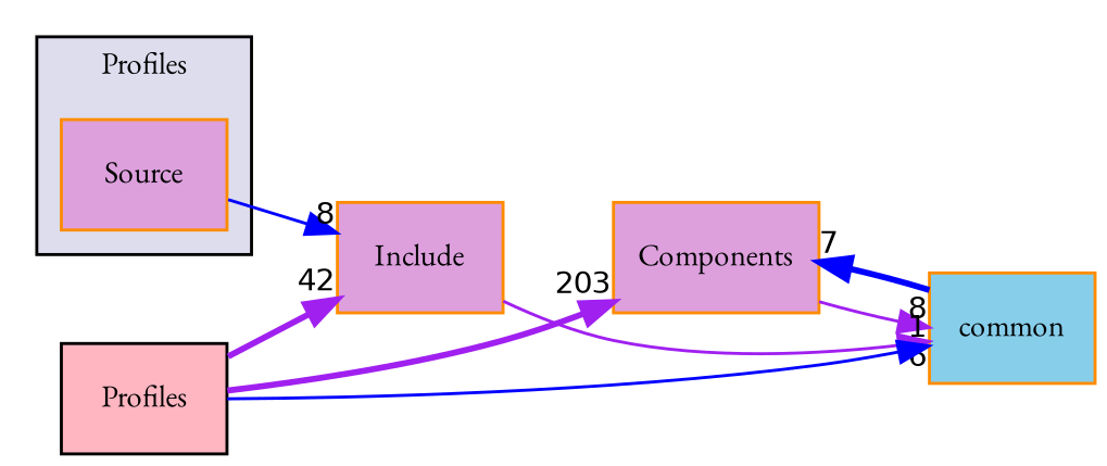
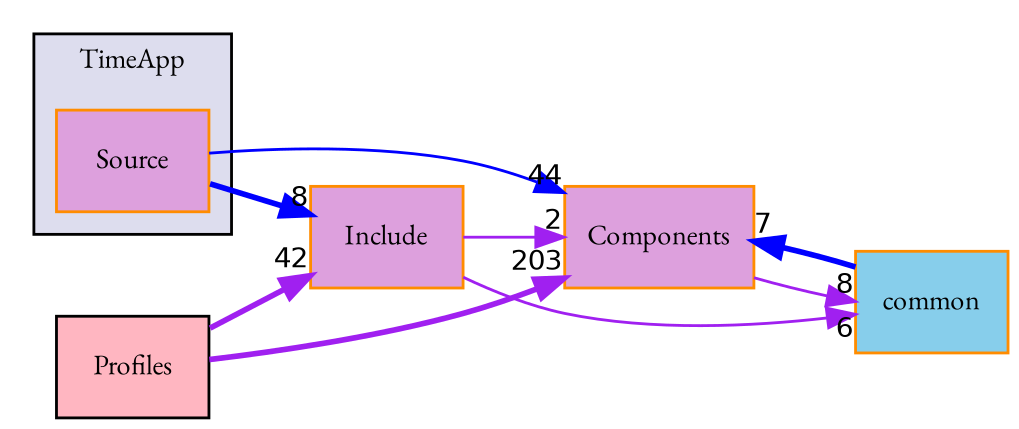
  digraph {
    compound=true
    fontname="EB Garamond"
    rankdir=LR
    node [color=darkorange fillcolor=plum fontname="EB Garamond" fontsize=10 shape=box style=filled]
    edge [color=purple fontname="EB Garamond" headlabel=8 labeldistance=1.5 labelfontname=Helvetica labelfontsize=10 style=solid]
    n1 [label=Source pencolor=black]
    n2 [label=Components]
    n3 [label=Include]
    n4 [fillcolor=skyblue label=common]
    n5 [color=black fillcolor=lightpink label=Profiles]
    subgraph cluster_1 {
      bgcolor="#ddddee"
      fontsize=10
-     label=Profiles
+     label=TimeApp
      pencolor=black
      n1
    }
-   n1 -> n3 [color=blue]
+   n1 -> n2 [color=blue headlabel=44]
+   n1 -> n3 [color=blue style=bold]
    n2 -> n4
+   n3 -> n2 [headlabel=2]
    n3 -> n4 [headlabel=6]
    n4 -> n2 [color=blue headlabel=7 style=bold]
    n5 -> n2 [headlabel=203 style=bold]
    n5 -> n3 [headlabel=42 style=bold]
-   n5 -> n4 [color=blue headlabel=1]
  }
